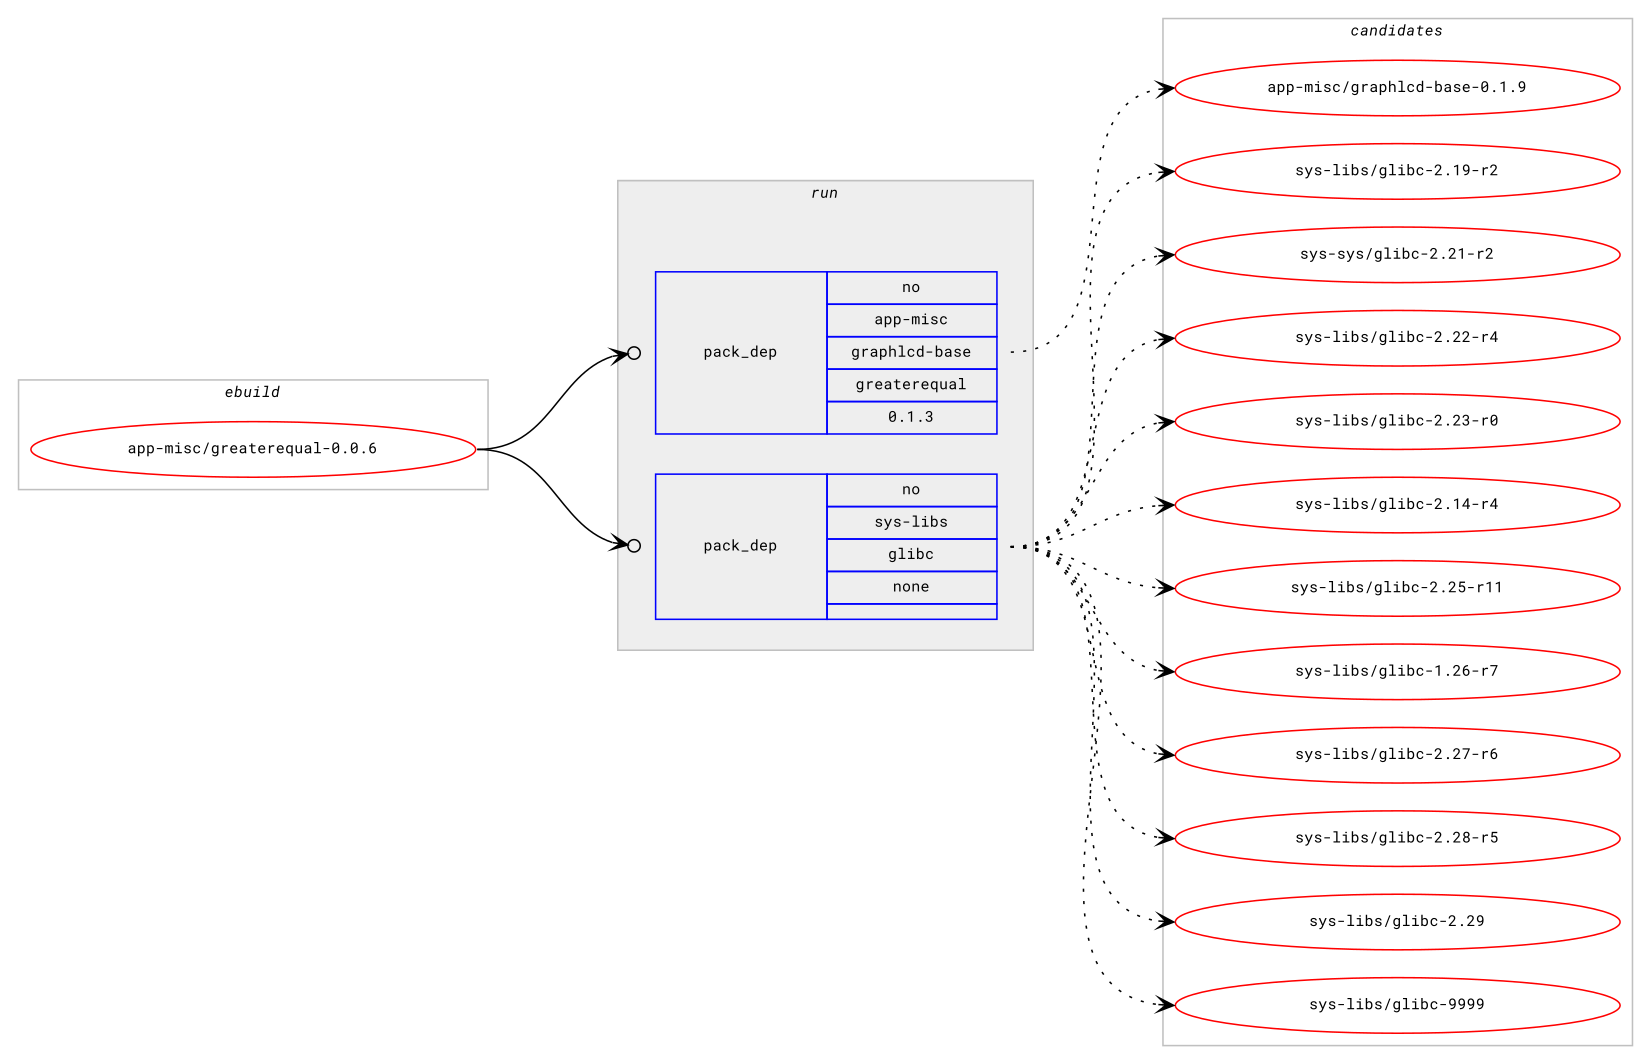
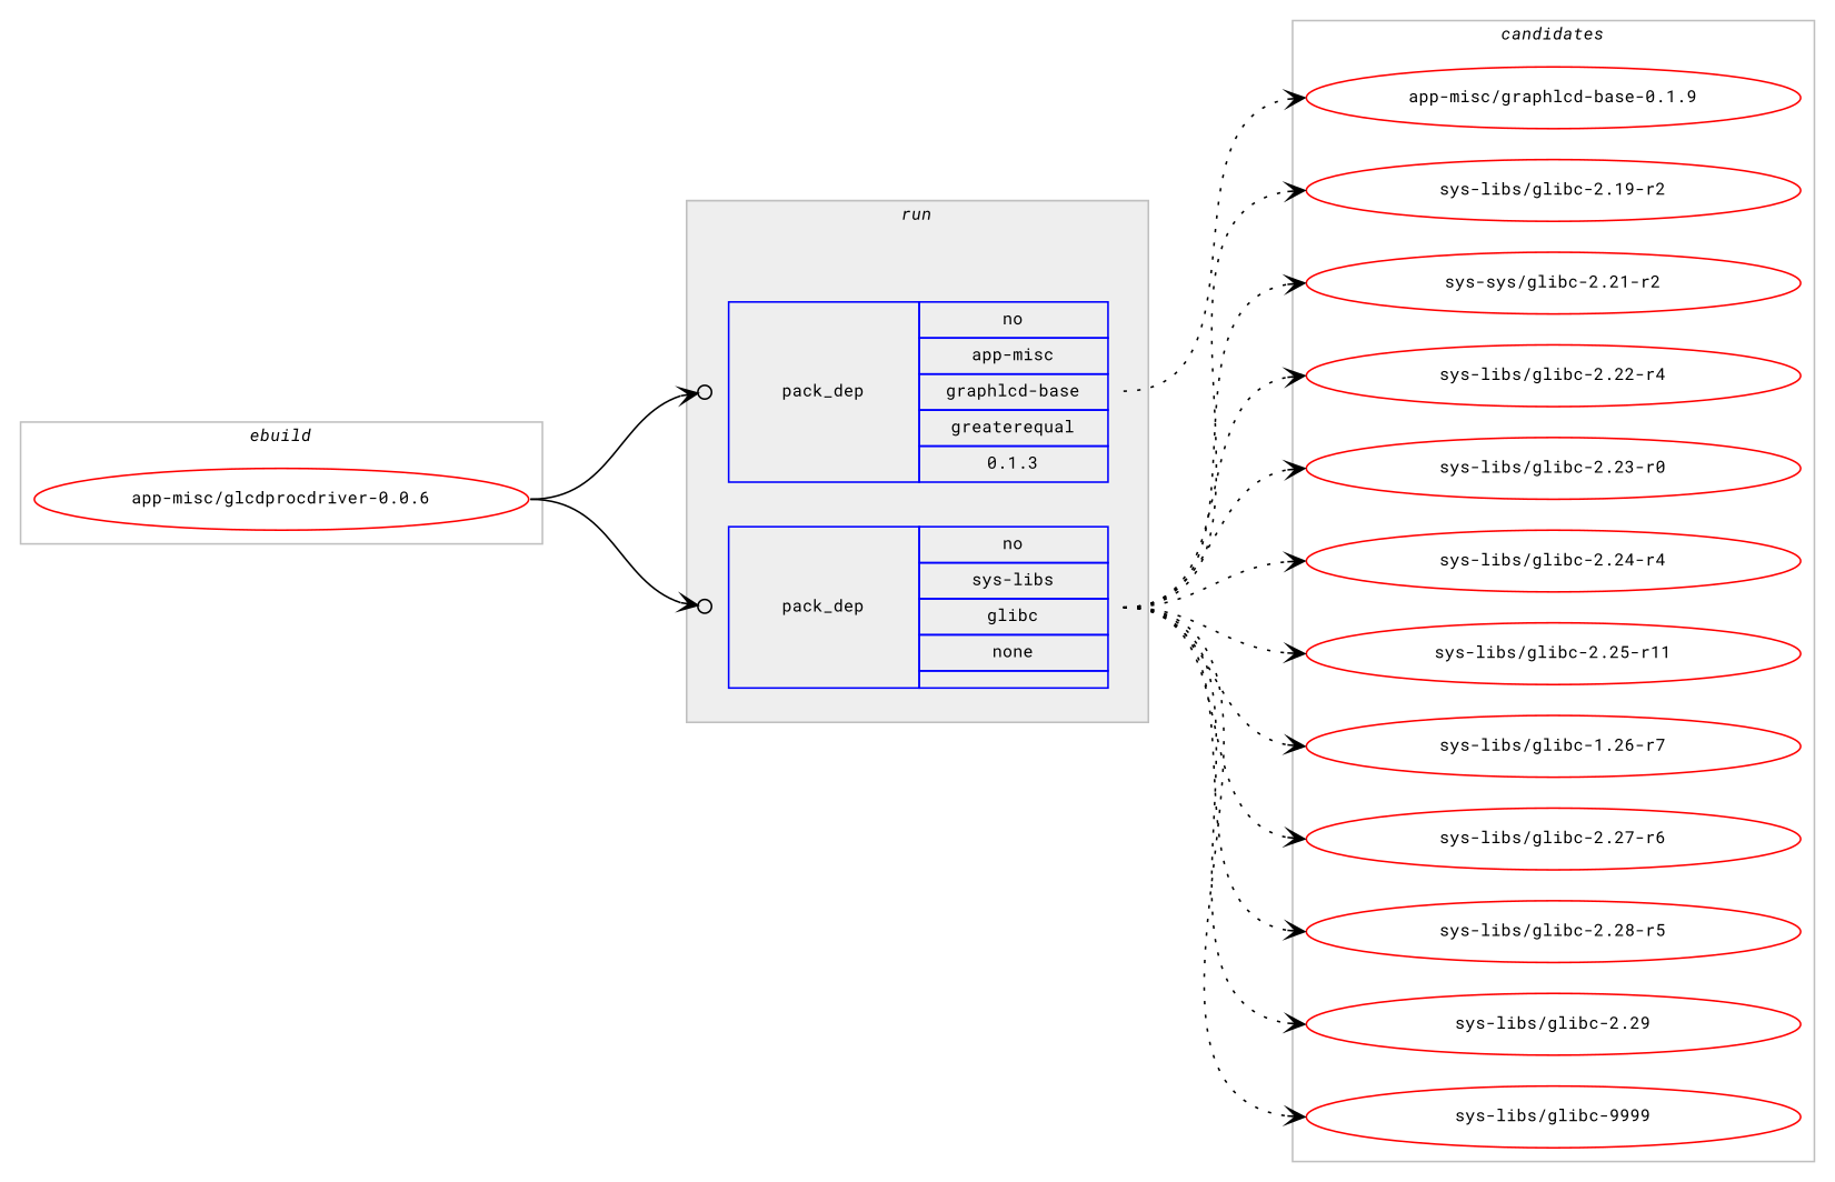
  digraph {
    compound=true
    concentrate=true
    fontname="Roboto Mono"
    fontsize=10
    newrank=true
    rankdir=LR
    ranksep=1.5
    node [color=red fontname="Roboto Mono" fontsize=10]
    edge [arrowhead=vee fontname="Roboto Mono" headport=w style=dotted tailport=e weight=100]
-   n1 [label="app-misc/greaterequal-0.0.6" width=4]
+   n1 [label="app-misc/glcdprocdriver-0.0.6" width=4]
    n2 [color=blue label=<<TABLE BORDER="0" CELLBORDER="1" CELLSPACING="0" CELLPADDING="4" WIDTH="220"><TR><TD ROWSPAN="6" CELLPADDING="30">pack_dep</TD></TR><TR><TD WIDTH="110">no</TD></TR><TR><TD>app-misc</TD></TR><TR><TD>graphlcd-base</TD></TR><TR><TD>greaterequal</TD></TR><TR><TD>0.1.3</TD></TR></TABLE>> shape=none]
    n3 [color=blue label=<<TABLE BORDER="0" CELLBORDER="1" CELLSPACING="0" CELLPADDING="4" WIDTH="220"><TR><TD ROWSPAN="6" CELLPADDING="30">pack_dep</TD></TR><TR><TD WIDTH="110">no</TD></TR><TR><TD>sys-libs</TD></TR><TR><TD>glibc</TD></TR><TR><TD>none</TD></TR><TR><TD></TD></TR></TABLE>> shape=none]
    n4 [label="app-misc/graphlcd-base-0.1.9" width=4]
    n5 [label="sys-libs/glibc-2.19-r2" width=4]
    n6 [label="sys-sys/glibc-2.21-r2" width=4]
    n7 [label="sys-libs/glibc-2.22-r4" width=4]
    n8 [label="sys-libs/glibc-2.23-r0" width=4]
-   n9 [label="sys-libs/glibc-2.14-r4" width=4]
+   n9 [label="sys-libs/glibc-2.24-r4" width=4]
    n10 [label="sys-libs/glibc-2.25-r11" width=4]
    n11 [label="sys-libs/glibc-1.26-r7" width=4]
    n12 [label="sys-libs/glibc-2.27-r6" width=4]
    n13 [label="sys-libs/glibc-2.28-r5" width=4]
    n14 [label="sys-libs/glibc-2.29" width=4]
    n15 [label="sys-libs/glibc-9999" width=4]
    subgraph cluster_1 {
      color=gray
      label=<<i>ebuild</i>>
      rank=same
      n1
    }
    subgraph cluster_2 {
      color=gray
      label=<<i>dependencies</i>>
      subgraph cluster_3 {
        color=gray
        fillcolor="#eeeeee"
        label=<<i>compile</i>>
        style=filled
      }
      subgraph cluster_4 {
        color=gray
        fillcolor="#eeeeee"
        label=<<i>compile and run</i>>
        style=filled
        subgraph sub_5 {
          color=gray
          fillcolor="#eeeeee"
          label=<<i>compile and run</i>>
          style=filled
          n2
        }
        subgraph sub_6 {
          color=gray
          fillcolor="#eeeeee"
          label=<<i>compile and run</i>>
          style=filled
          n3
        }
      }
      subgraph cluster_7 {
        color=gray
        fillcolor="#eeeeee"
        label=<<i>run</i>>
        style=filled
      }
    }
    subgraph cluster_8 {
      color=gray
      label=<<i>candidates</i>>
      rank=same
      subgraph sub_9 {
        color=black
        label=<<i>candidates</i>>
        nodesep=1
        rank=same
        n4
      }
      subgraph sub_10 {
        color=black
        label=<<i>candidates</i>>
        nodesep=1
        rank=same
        n5
        n6
        n7
        n8
        n9
        n10
        n11
        n12
        n13
        n14
        n15
      }
    }
    n1 -> n2 [arrowhead=odotvee style=solid weight=20]
    n1 -> n3 [arrowhead=odotvee style=solid weight=20]
    n2 -> n4
    n3 -> n5
    n3 -> n6
    n3 -> n7
    n3 -> n8
    n3 -> n9
    n3 -> n10
    n3 -> n11
    n3 -> n12
    n3 -> n13
    n3 -> n14
    n3 -> n15
  }
